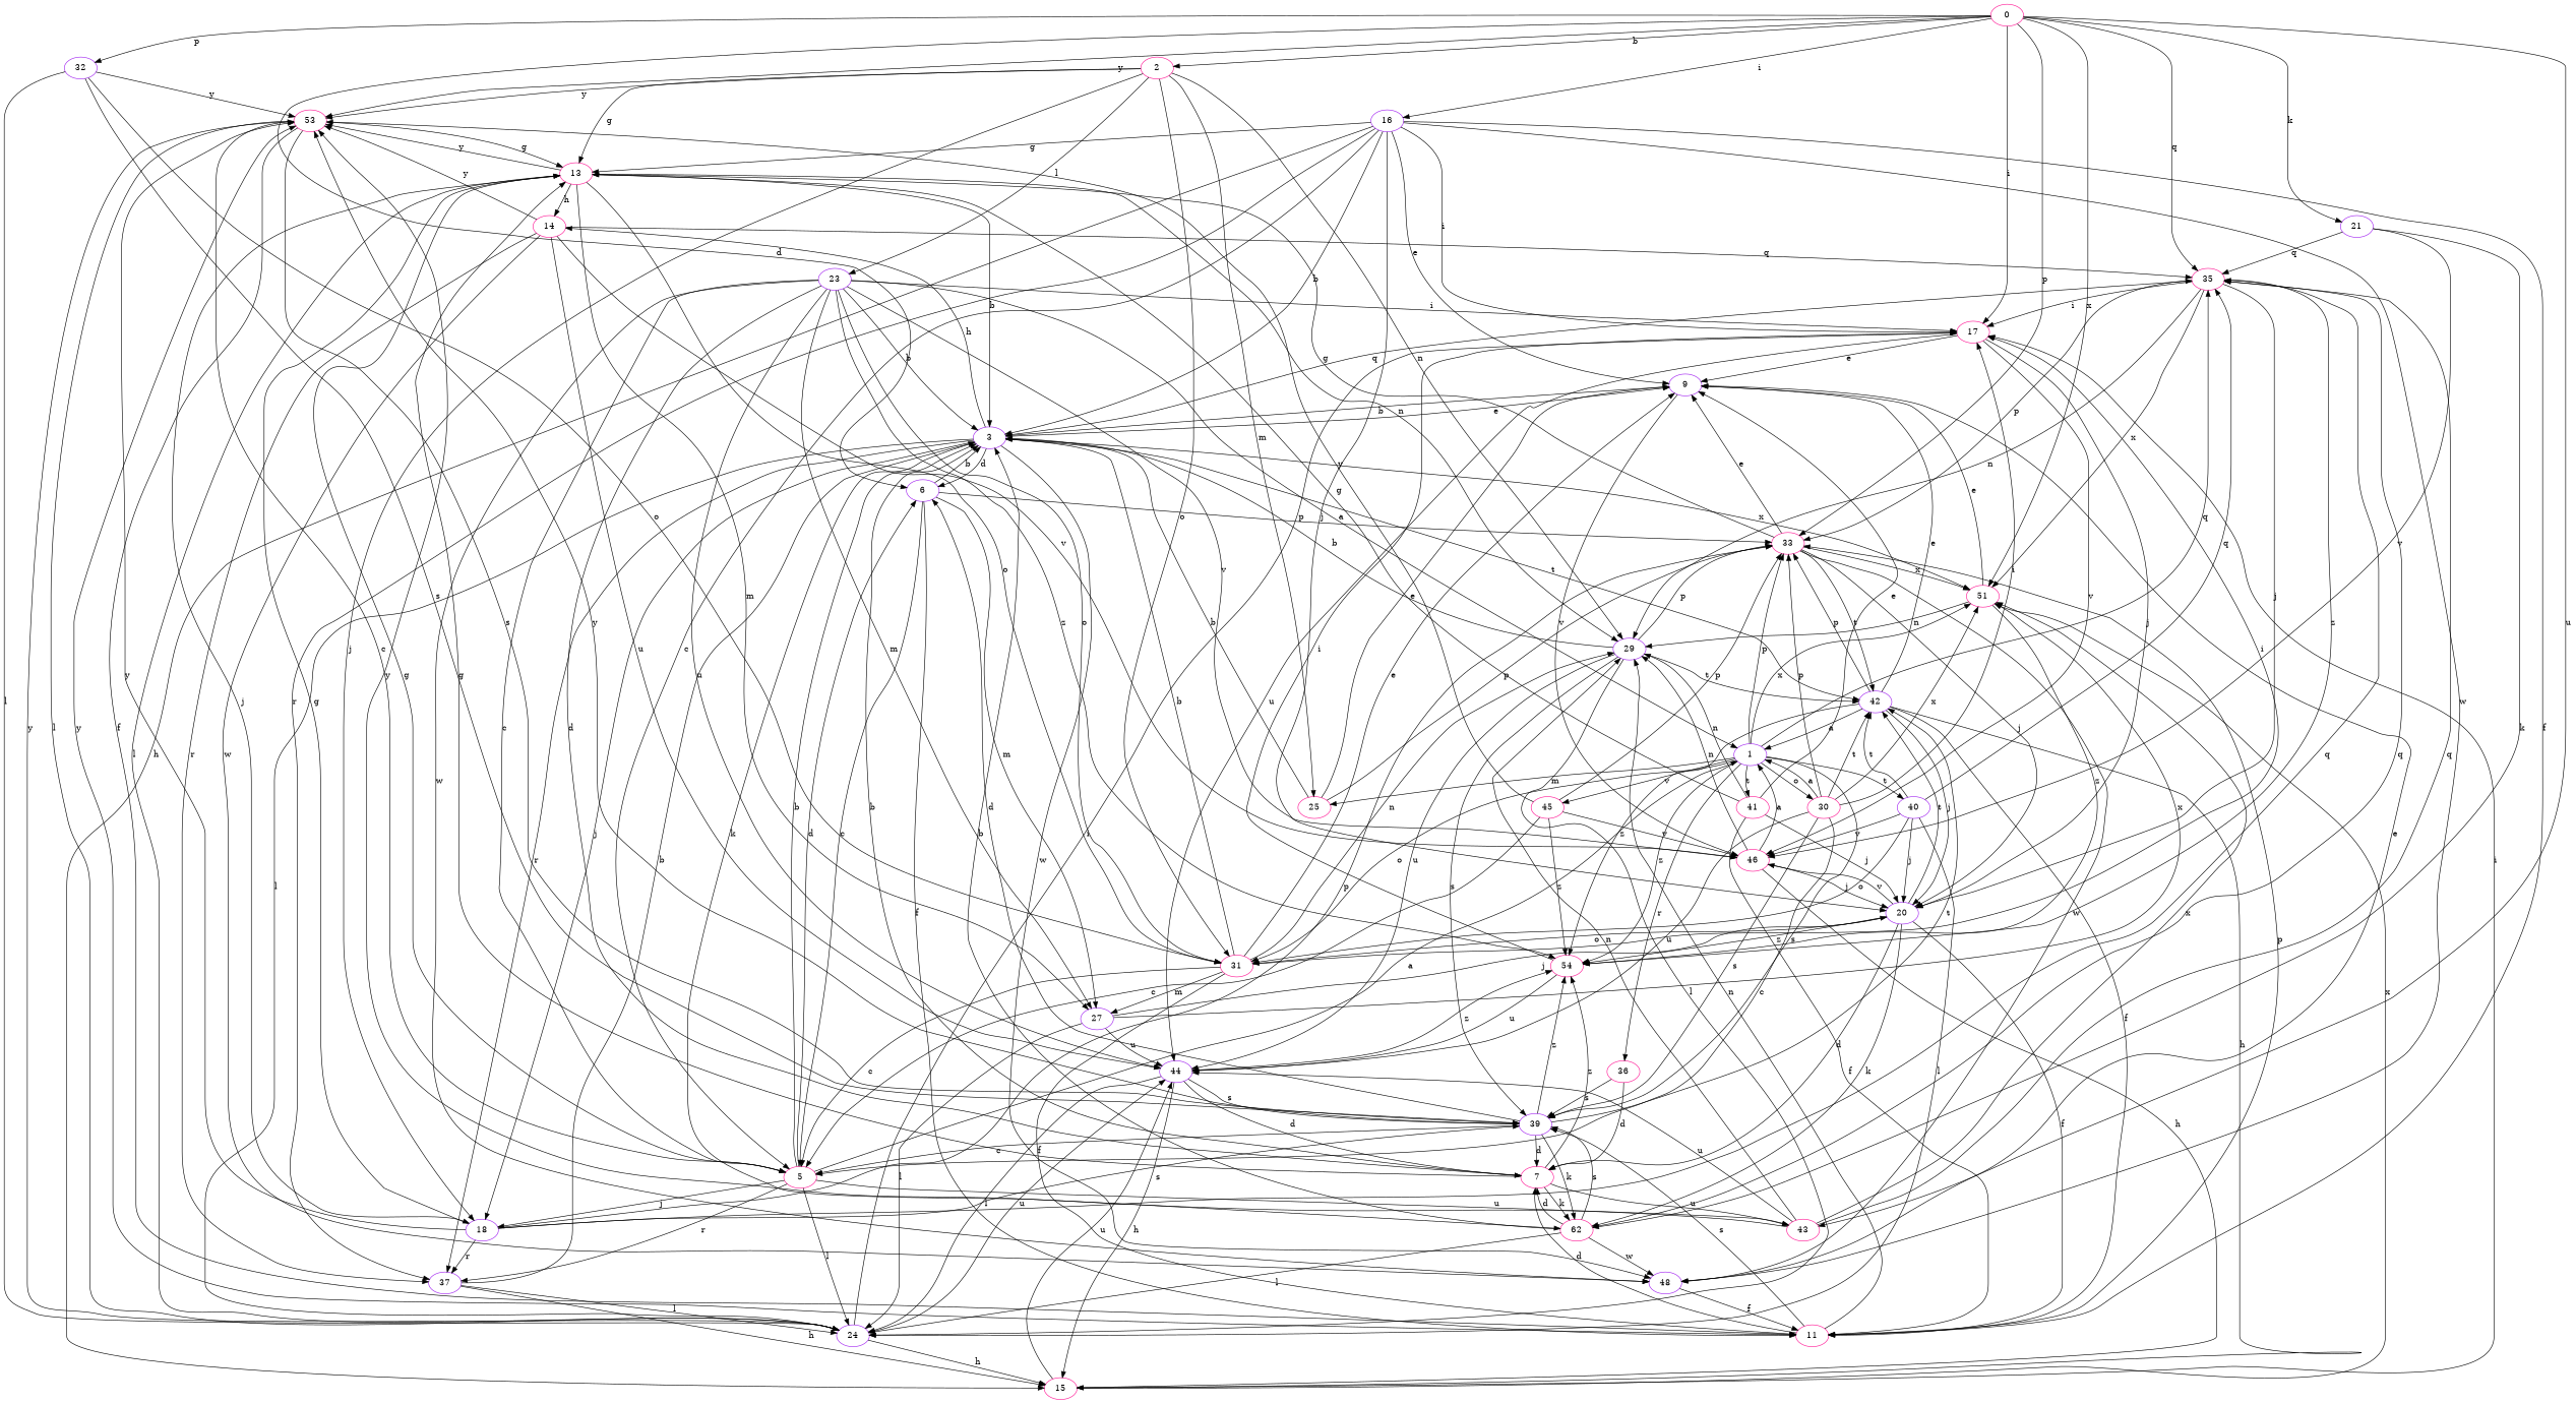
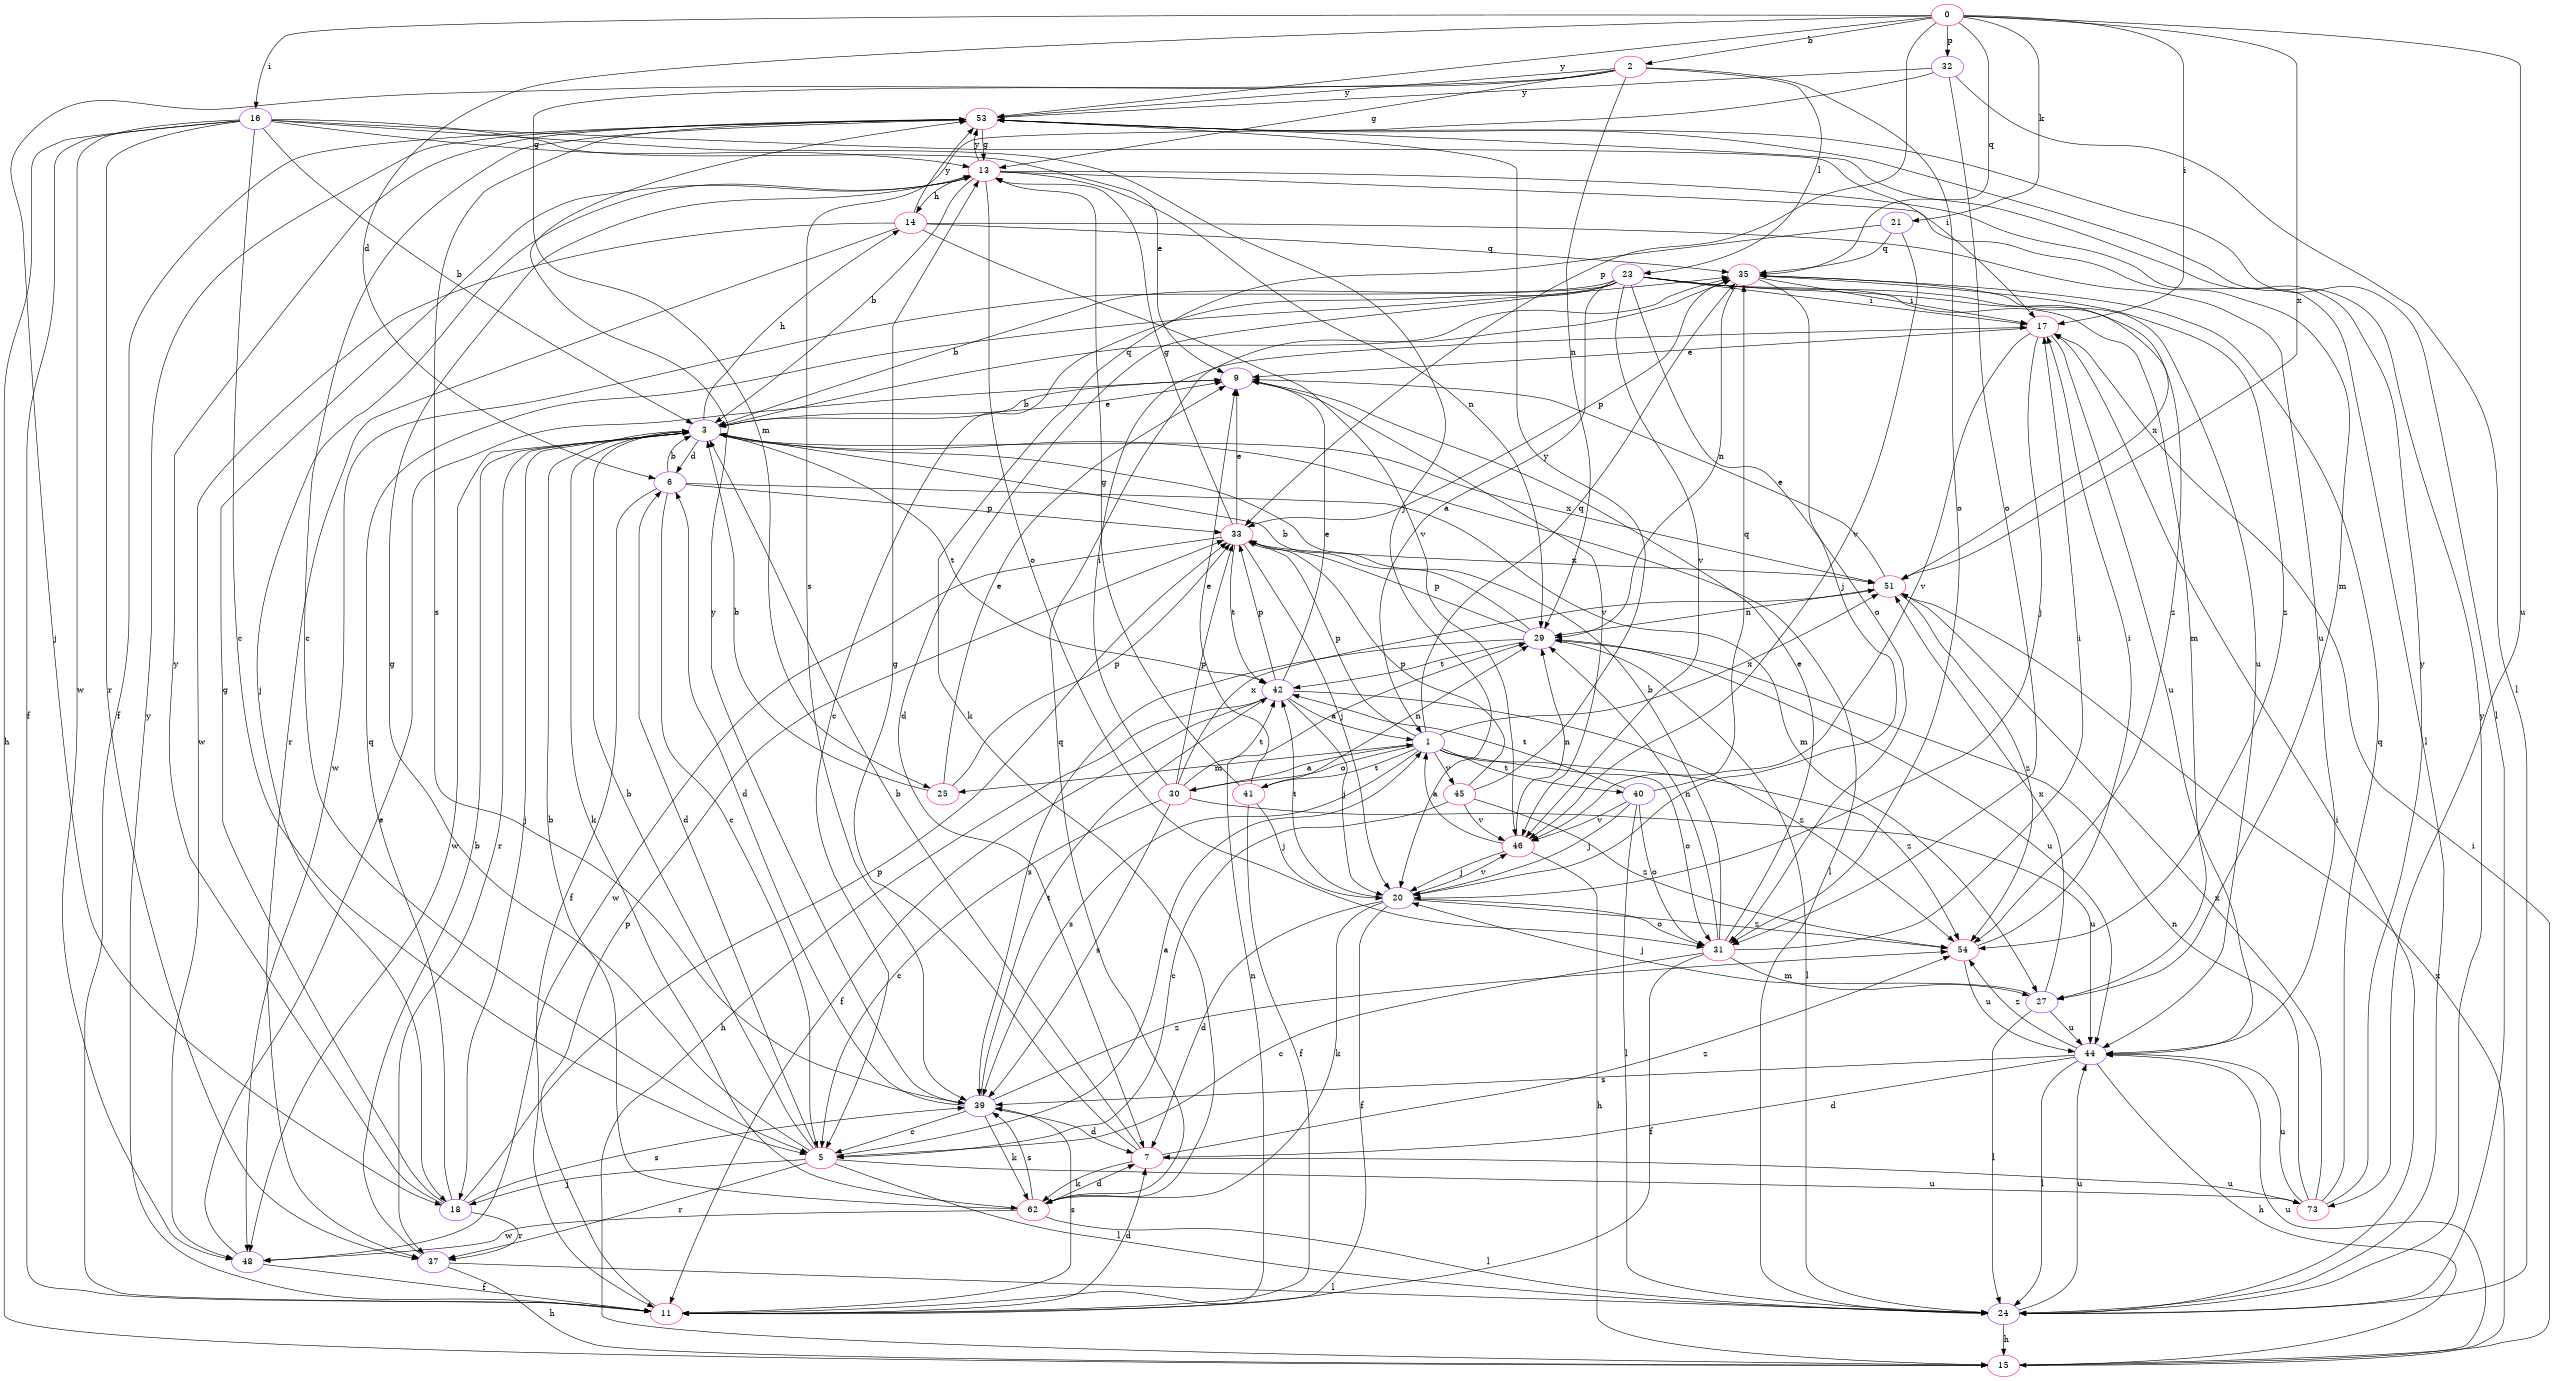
  strict digraph {
    node [color=deeppink]
    0
    2
    6 [color=purple]
    16 [color=purple]
    17
    21 [color=purple]
    32 [color=purple]
    33
    35
-   43
+   43 [label=73]
    51
    53
    25
    31
    13
    18 [color=purple]
    23 [color=purple]
    29 [color=purple]
    3 [color=purple]
    5
    11
    27 [color=purple]
    9 [color=purple]
    37 [color=purple]
    48 [color=purple]
    15
    20 [color=purple]
    46
    44 [color=purple]
    n30 [label=62]
    39 [color=purple]
    24 [color=purple]
    42 [color=purple]
    54
    1 [color=purple]
    30
-   36
    40 [color=purple]
    41
    45
    7
    14
    0 -> 2 [label=b]
    0 -> 6 [label=d]
    0 -> 16 [label=i]
    0 -> 17 [label=i]
    0 -> 21 [label=k]
    0 -> 32 [label=p]
    0 -> 33 [label=p]
    0 -> 35 [label=q]
    0 -> 43 [label=u]
    0 -> 51 [label=x]
    0 -> 53 [label=y]
    2 -> 53 [label=y]
    2 -> 25 [label=m]
    2 -> 31 [label=o]
    2 -> 13 [label=g]
    2 -> 18 [label=j]
    2 -> 23 [label=l]
    2 -> 29 [label=n]
    6 -> 33 [label=p]
    6 -> 3 [label=b]
    6 -> 5 [label=c]
    6 -> 11 [label=f]
    6 -> 27 [label=m]
    16 -> 17 [label=i]
    16 -> 13 [label=g]
    16 -> 3 [label=b]
    16 -> 5 [label=c]
    16 -> 11 [label=f]
    16 -> 9 [label=e]
    16 -> 37 [label=r]
    16 -> 48 [label=w]
    16 -> 15 [label=h]
    16 -> 20 [label=j]
    17 -> 9 [label=e]
    17 -> 20 [label=j]
    17 -> 46 [label=v]
    17 -> 44 [label=u]
    21 -> 35 [label=q]
    21 -> 46 [label=v]
    21 -> n30 [label=k]
    32 -> 53 [label=y]
    32 -> 31 [label=o]
    32 -> 39 [label=s]
    32 -> 24 [label=l]
    33 -> 51 [label=x]
    33 -> 13 [label=g]
    33 -> 9 [label=e]
    33 -> 48 [label=w]
    33 -> 20 [label=j]
    33 -> 42 [label=t]
    35 -> 17 [label=i]
    35 -> 33 [label=p]
    35 -> 51 [label=x]
    35 -> 29 [label=n]
    35 -> 20 [label=j]
    35 -> 54 [label=z]
    43 -> 35 [label=q]
    43 -> 51 [label=x]
    43 -> 53 [label=y]
    43 -> 29 [label=n]
    43 -> 44 [label=u]
    51 -> 29 [label=n]
    51 -> 9 [label=e]
    51 -> 54 [label=z]
    53 -> 13 [label=g]
    53 -> 5 [label=c]
    53 -> 11 [label=f]
    53 -> 39 [label=s]
    53 -> 24 [label=l]
    25 -> 33 [label=p]
    25 -> 3 [label=b]
    25 -> 9 [label=e]
    31 -> 17 [label=i]
    31 -> 29 [label=n]
    31 -> 3 [label=b]
    31 -> 5 [label=c]
    31 -> 11 [label=f]
    31 -> 27 [label=m]
    31 -> 9 [label=e]
    13 -> 53 [label=y]
    13 -> 31 [label=o]
    13 -> 18 [label=j]
    13 -> 29 [label=n]
    13 -> 3 [label=b]
    13 -> 27 [label=m]
    13 -> 24 [label=l]
    13 -> 14 [label=h]
    18 -> 33 [label=p]
    18 -> 35 [label=q]
    18 -> 53 [label=y]
    18 -> 13 [label=g]
    18 -> 37 [label=r]
    18 -> 39 [label=s]
    23 -> 17 [label=i]
    23 -> 31 [label=o]
    23 -> 3 [label=b]
    23 -> 5 [label=c]
    23 -> 27 [label=m]
    23 -> 48 [label=w]
    23 -> 46 [label=v]
    23 -> 44 [label=u]
    23 -> 54 [label=z]
    23 -> 1 [label=a]
    23 -> 7 [label=d]
    29 -> 33 [label=p]
    29 -> 3 [label=b]
    29 -> 44 [label=u]
    29 -> 39 [label=s]
    29 -> 24 [label=l]
    29 -> 42 [label=t]
    3 -> 6 [label=d]
    3 -> 35 [label=q]
    3 -> 51 [label=x]
    3 -> 18 [label=j]
    3 -> 9 [label=e]
    3 -> 37 [label=r]
    3 -> 48 [label=w]
    3 -> n30 [label=k]
    3 -> 24 [label=l]
    3 -> 42 [label=t]
    3 -> 14 [label=h]
    5 -> 6 [label=d]
    5 -> 43 [label=u]
    5 -> 13 [label=g]
    5 -> 18 [label=j]
    5 -> 3 [label=b]
    5 -> 37 [label=r]
    5 -> 24 [label=l]
    5 -> 1 [label=a]
    11 -> 33 [label=p]
    11 -> 53 [label=y]
    11 -> 29 [label=n]
    11 -> 39 [label=s]
    11 -> 7 [label=d]
    27 -> 51 [label=x]
    27 -> 20 [label=j]
    27 -> 44 [label=u]
    27 -> 24 [label=l]
    9 -> 3 [label=b]
    9 -> 46 [label=v]
    37 -> 3 [label=b]
    37 -> 15 [label=h]
    37 -> 24 [label=l]
    48 -> 11 [label=f]
    48 -> 9 [label=e]
    15 -> 17 [label=i]
    15 -> 51 [label=x]
    15 -> 44 [label=u]
    20 -> 31 [label=o]
    20 -> 11 [label=f]
    20 -> 46 [label=v]
    20 -> n30 [label=k]
    20 -> 42 [label=t]
    20 -> 54 [label=z]
    20 -> 7 [label=d]
    46 -> 29 [label=n]
    46 -> 15 [label=h]
    46 -> 20 [label=j]
    46 -> 1 [label=a]
    44 -> 15 [label=h]
    44 -> 39 [label=s]
    44 -> 24 [label=l]
    44 -> 54 [label=z]
    44 -> 7 [label=d]
    n30 -> 35 [label=q]
    n30 -> 3 [label=b]
    n30 -> 48 [label=w]
    n30 -> 39 [label=s]
    n30 -> 24 [label=l]
    n30 -> 7 [label=d]
    39 -> 6 [label=d]
    39 -> 53 [label=y]
    39 -> 5 [label=c]
    39 -> n30 [label=k]
    39 -> 42 [label=t]
    39 -> 54 [label=z]
    39 -> 7 [label=d]
    24 -> 17 [label=i]
    24 -> 53 [label=y]
    24 -> 15 [label=h]
    24 -> 44 [label=u]
    42 -> 33 [label=p]
    42 -> 11 [label=f]
    42 -> 9 [label=e]
    42 -> 15 [label=h]
    42 -> 20 [label=j]
    42 -> 54 [label=z]
    42 -> 1 [label=a]
    54 -> 17 [label=i]
    54 -> 44 [label=u]
    1 -> 33 [label=p]
    1 -> 35 [label=q]
    1 -> 51 [label=x]
    1 -> 25 [label=m]
    1 -> 31 [label=o]
    1 -> 39 [label=s]
    1 -> 54 [label=z]
    1 -> 30 [label=o]
-   1 -> 36 [label=r]
    1 -> 40 [label=t]
    1 -> 41 [label=t]
    1 -> 45 [label=v]
    30 -> 17 [label=i]
    30 -> 33 [label=p]
    30 -> 51 [label=x]
    30 -> 5 [label=c]
    30 -> 44 [label=u]
    30 -> 39 [label=s]
    30 -> 42 [label=t]
    30 -> 1 [label=a]
-   36 -> 39 [label=s]
-   36 -> 7 [label=d]
    40 -> 35 [label=q]
    40 -> 31 [label=o]
    40 -> 20 [label=j]
    40 -> 46 [label=v]
    40 -> 24 [label=l]
    40 -> 42 [label=t]
    41 -> 13 [label=g]
    41 -> 29 [label=n]
    41 -> 11 [label=f]
    41 -> 9 [label=e]
    41 -> 20 [label=j]
    45 -> 33 [label=p]
    45 -> 53 [label=y]
    45 -> 5 [label=c]
    45 -> 46 [label=v]
    45 -> 54 [label=z]
    7 -> 43 [label=u]
    7 -> 13 [label=g]
    7 -> 3 [label=b]
    7 -> n30 [label=k]
    7 -> 54 [label=z]
    14 -> 35 [label=q]
    14 -> 53 [label=y]
    14 -> 37 [label=r]
    14 -> 48 [label=w]
    14 -> 46 [label=v]
    14 -> 44 [label=u]
  }
